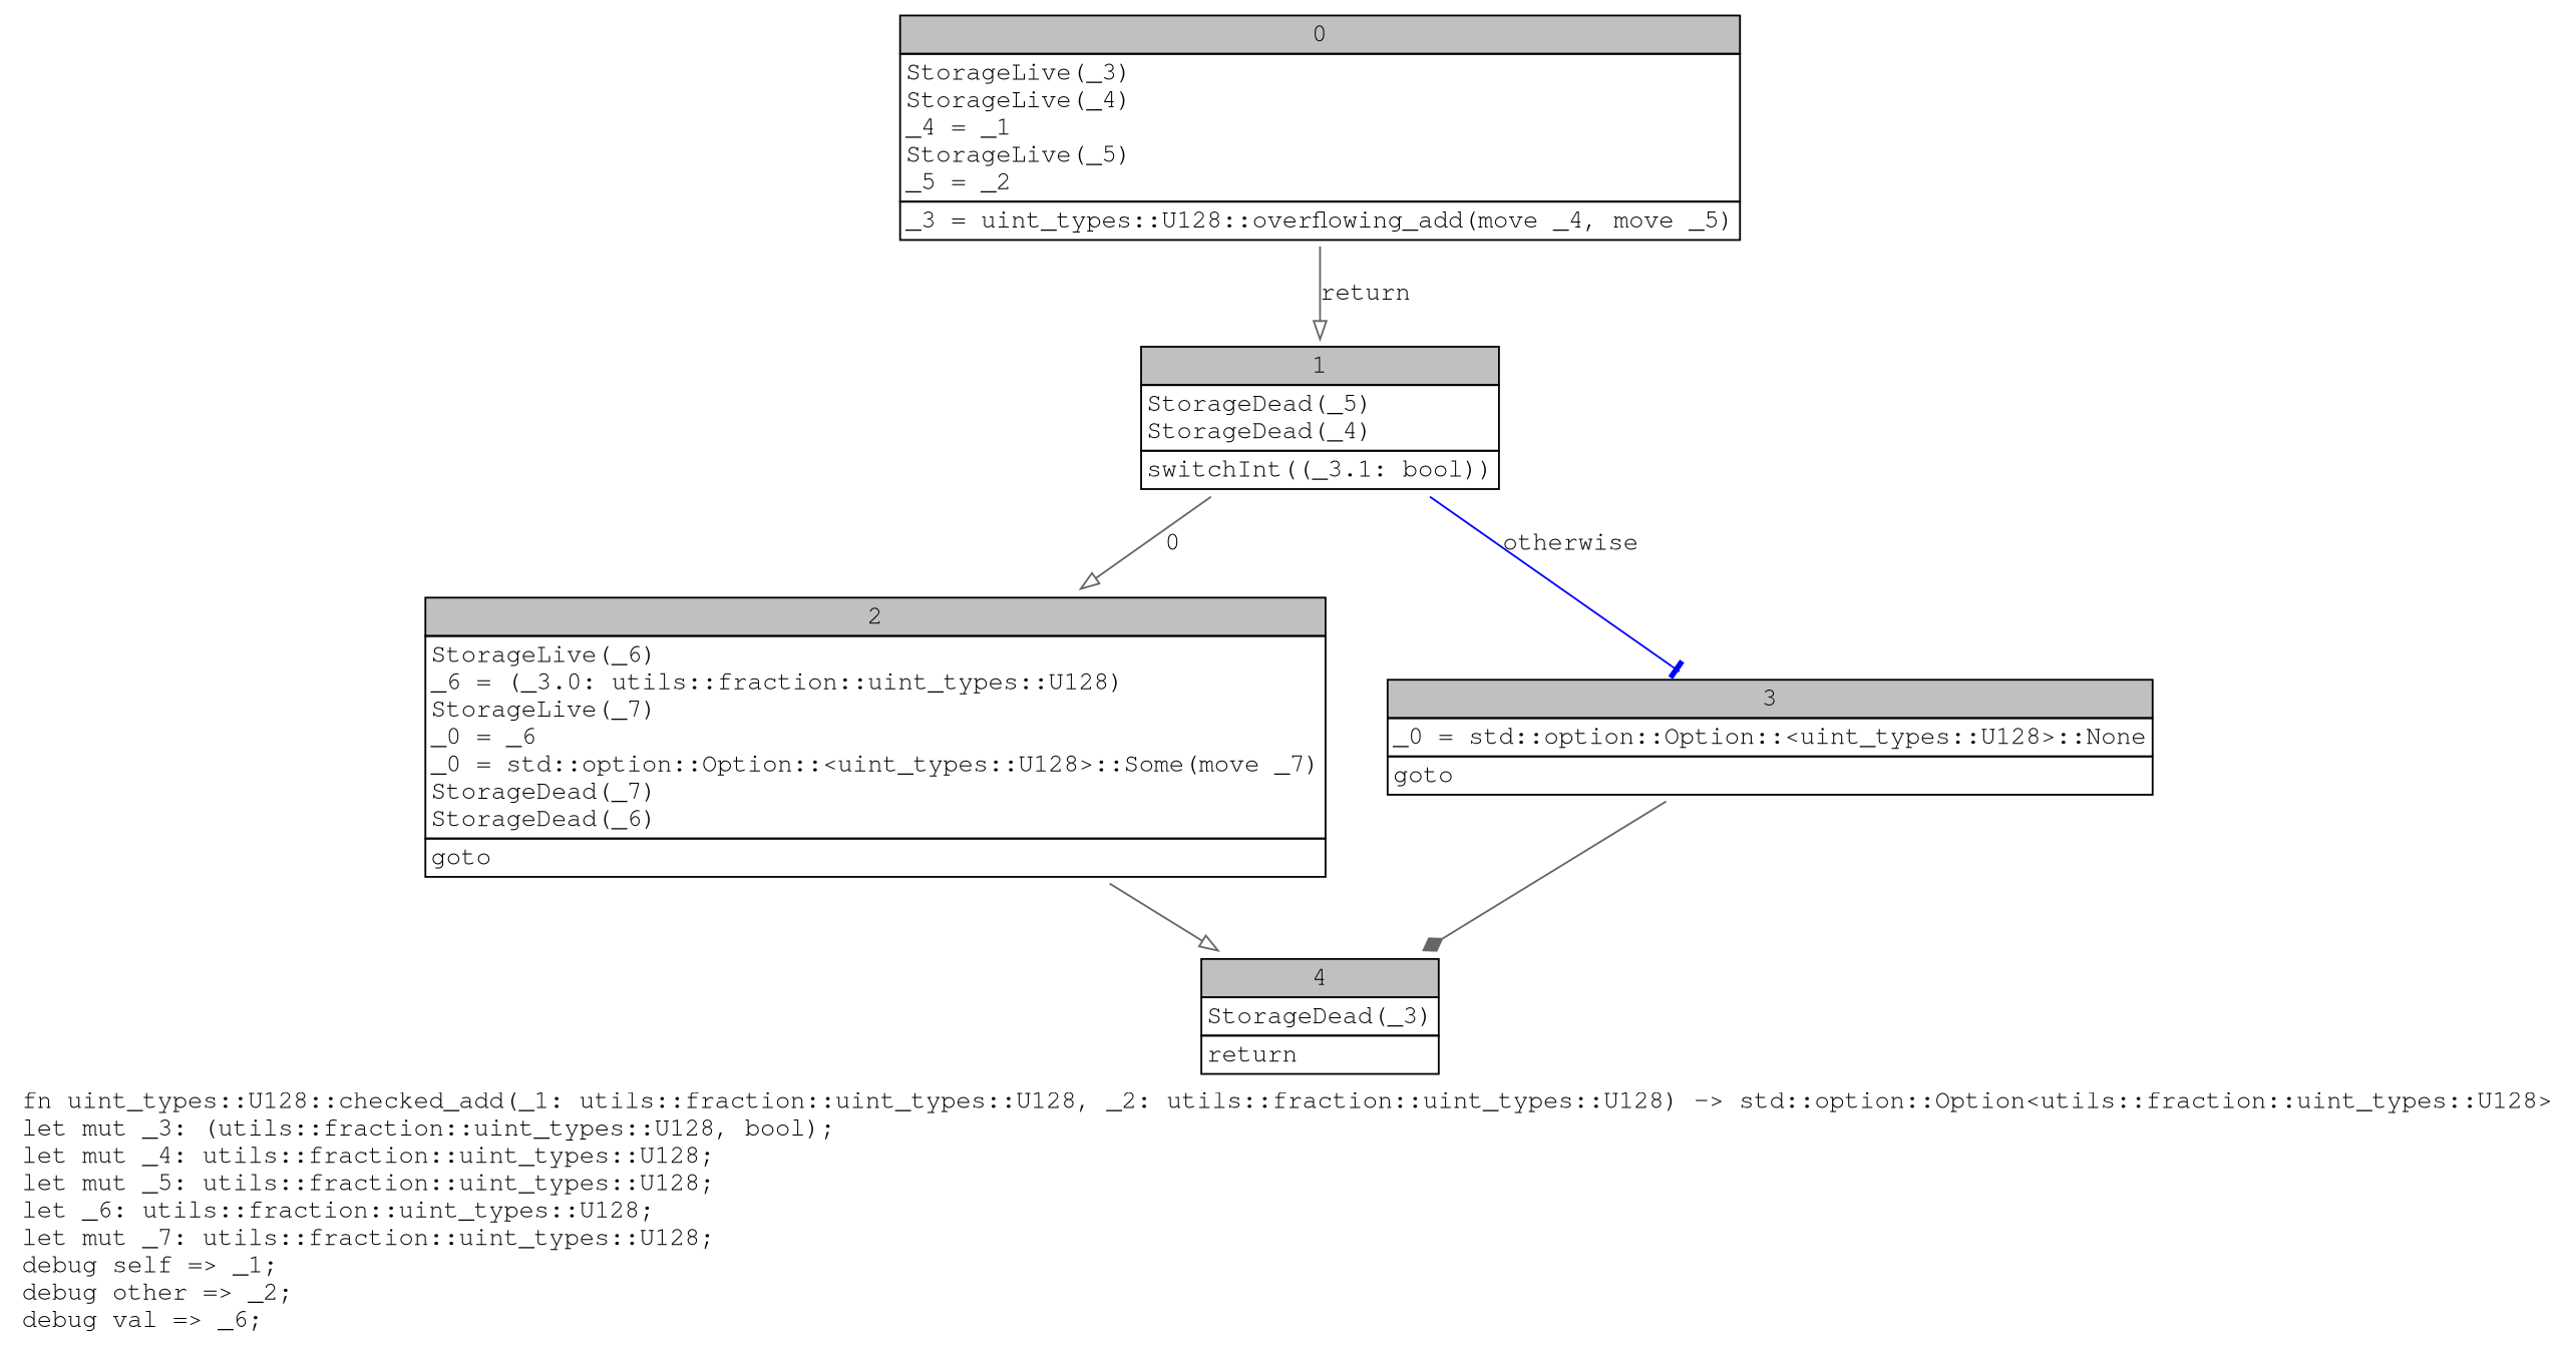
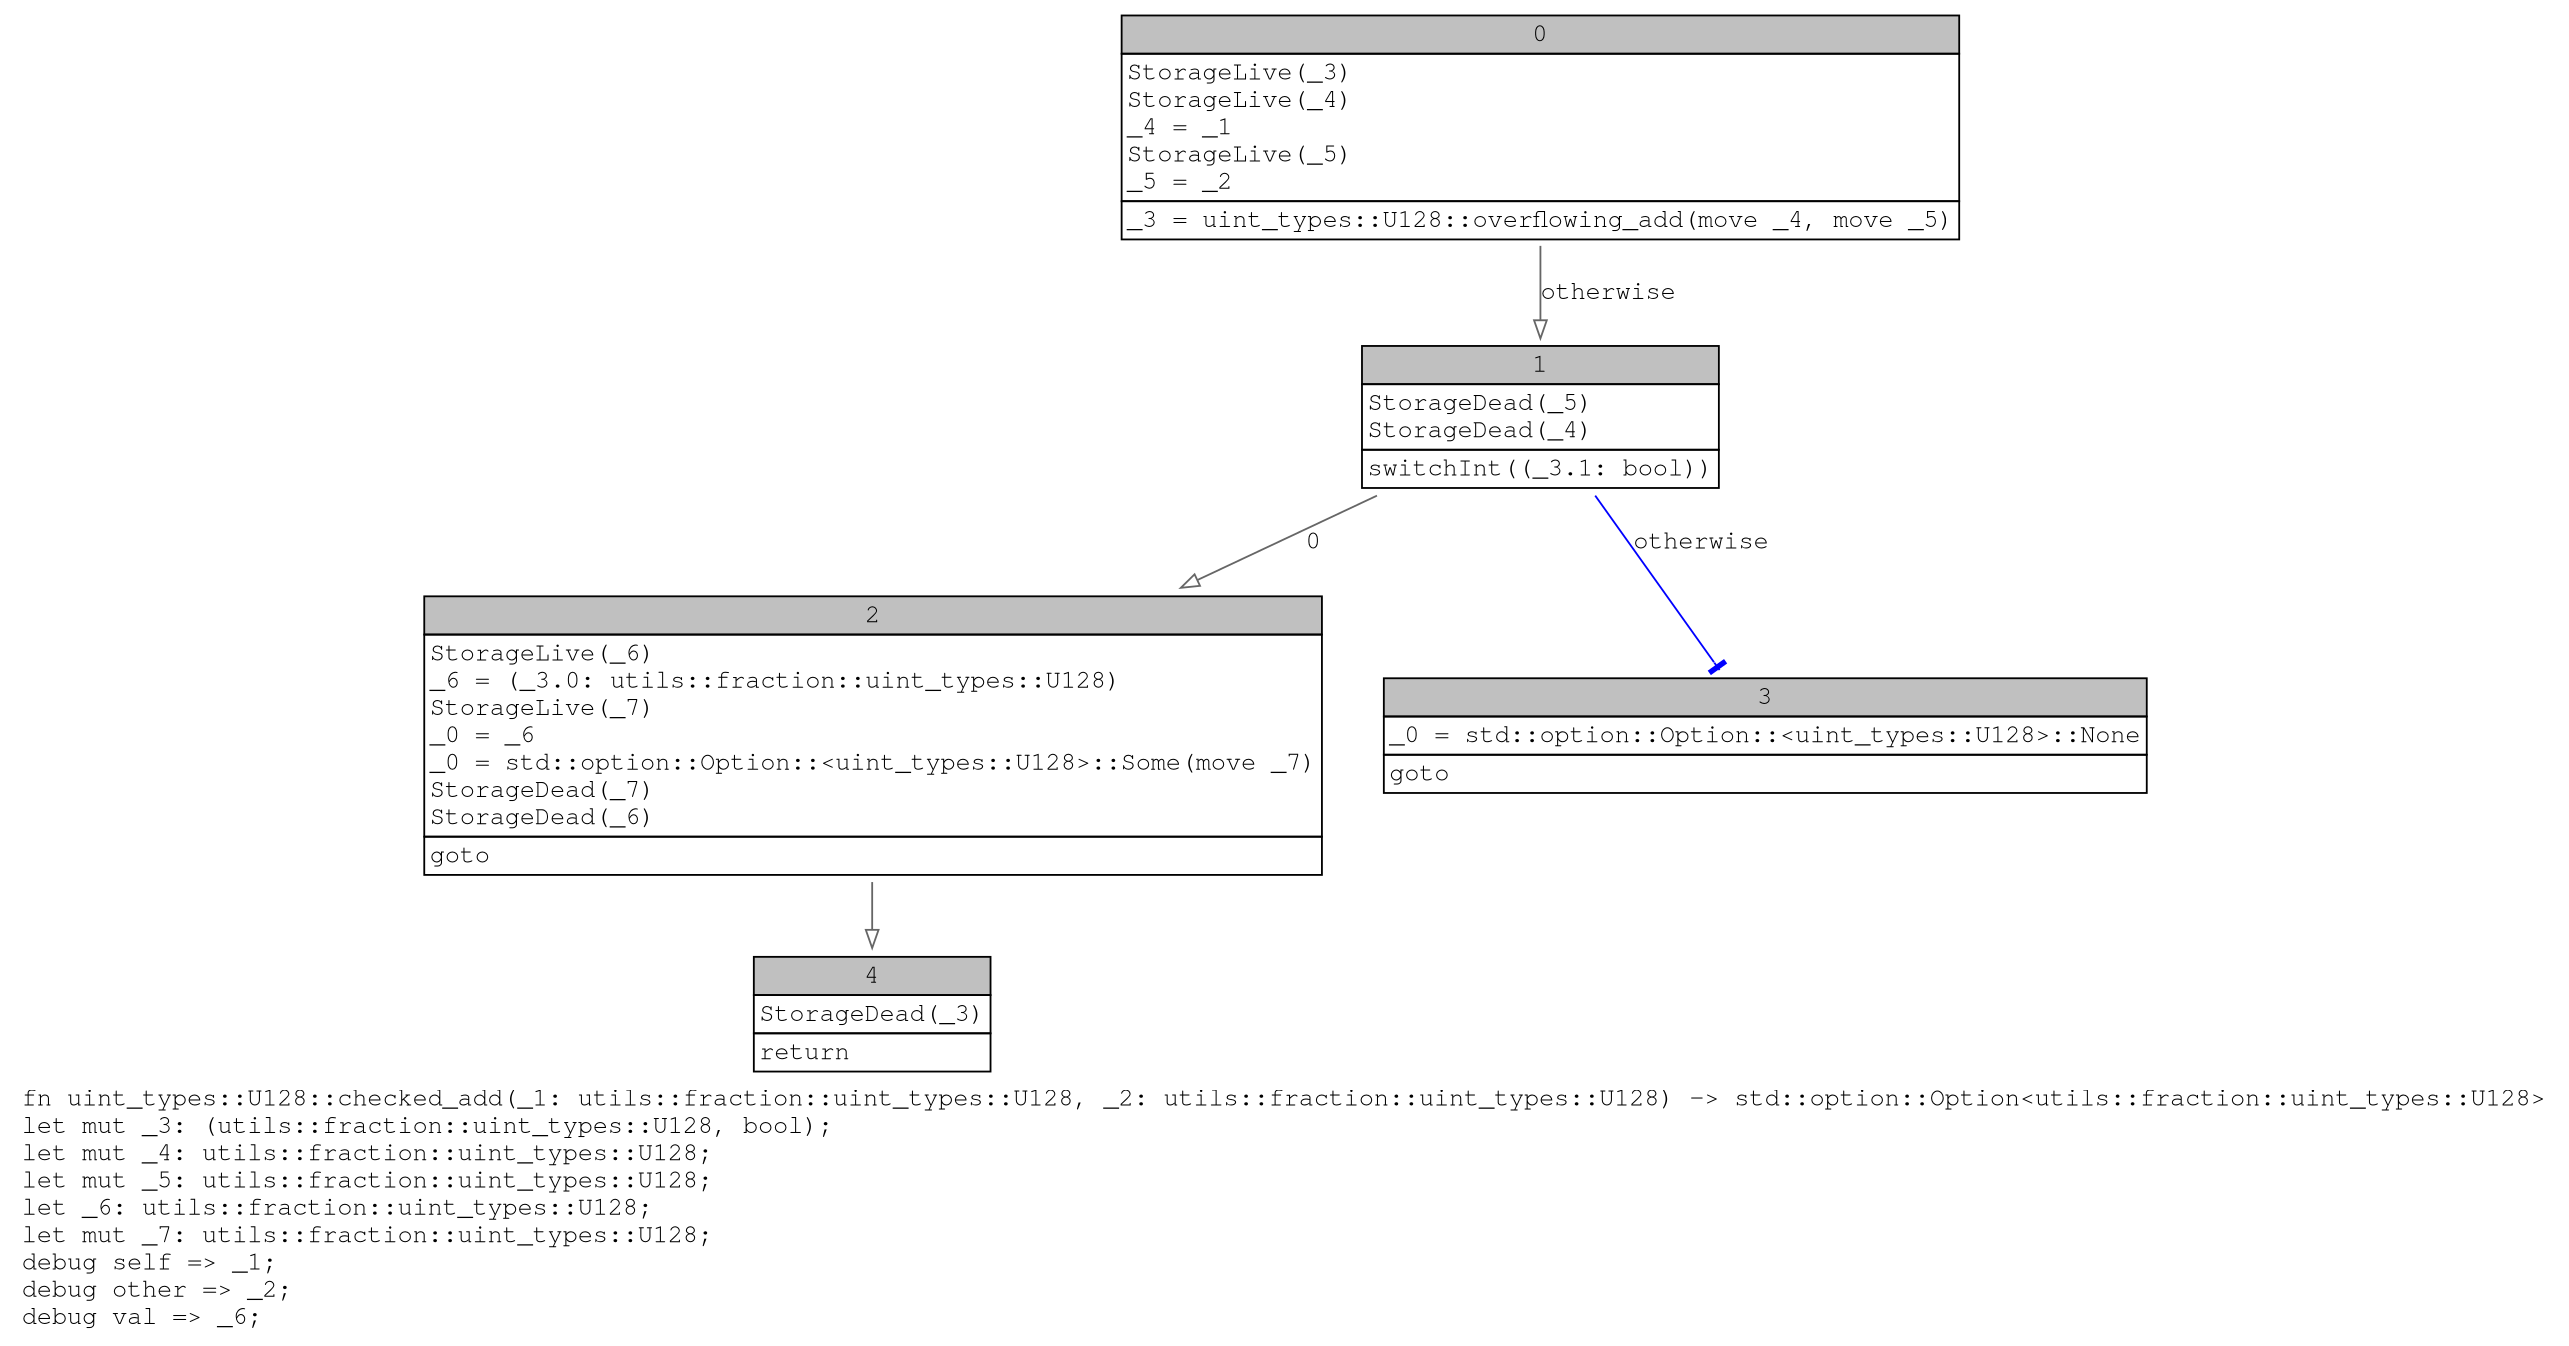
  digraph {
    fontname="Courier, monospace"
    label=<fn uint_types::U128::checked_add(_1: utils::fraction::uint_types::U128, _2: utils::fraction::uint_types::U128) -&gt; std::option::Option&lt;utils::fraction::uint_types::U128&gt;<br align="left"/>let mut _3: (utils::fraction::uint_types::U128, bool);<br align="left"/>let mut _4: utils::fraction::uint_types::U128;<br align="left"/>let mut _5: utils::fraction::uint_types::U128;<br align="left"/>let _6: utils::fraction::uint_types::U128;<br align="left"/>let mut _7: utils::fraction::uint_types::U128;<br align="left"/>debug self =&gt; _1;<br align="left"/>debug other =&gt; _2;<br align="left"/>debug val =&gt; _6;<br align="left"/>>
    node [fontname="Courier, monospace" shape=none]
    edge [arrowhead=onormal color=gray40 fontname="Courier, monospace"]
    n1 [label=<<table border="0" cellborder="1" cellspacing="0"><tr><td bgcolor="gray" align="center" colspan="1">0</td></tr><tr><td align="left" balign="left">StorageLive(_3)<br/>StorageLive(_4)<br/>_4 = _1<br/>StorageLive(_5)<br/>_5 = _2<br/></td></tr><tr><td align="left">_3 = uint_types::U128::overflowing_add(move _4, move _5)</td></tr></table>>]
    n2 [label=<<table border="0" cellborder="1" cellspacing="0"><tr><td bgcolor="gray" align="center" colspan="1">1</td></tr><tr><td align="left" balign="left">StorageDead(_5)<br/>StorageDead(_4)<br/></td></tr><tr><td align="left">switchInt((_3.1: bool))</td></tr></table>>]
    n3 [label=<<table border="0" cellborder="1" cellspacing="0"><tr><td bgcolor="gray" align="center" colspan="1">2</td></tr><tr><td align="left" balign="left">StorageLive(_6)<br/>_6 = (_3.0: utils::fraction::uint_types::U128)<br/>StorageLive(_7)<br/>_0 = _6<br/>_0 = std::option::Option::&lt;uint_types::U128&gt;::Some(move _7)<br/>StorageDead(_7)<br/>StorageDead(_6)<br/></td></tr><tr><td align="left">goto</td></tr></table>>]
    n4 [label=<<table border="0" cellborder="1" cellspacing="0"><tr><td bgcolor="gray" align="center" colspan="1">3</td></tr><tr><td align="left" balign="left">_0 = std::option::Option::&lt;uint_types::U128&gt;::None<br/></td></tr><tr><td align="left">goto</td></tr></table>>]
    n5 [label=<<table border="0" cellborder="1" cellspacing="0"><tr><td bgcolor="gray" align="center" colspan="1">4</td></tr><tr><td align="left" balign="left">StorageDead(_3)<br/></td></tr><tr><td align="left">return</td></tr></table>>]
-   n1 -> n2 [label=return]
+   n1 -> n2 [label=otherwise]
    n2 -> n3 [label=0]
    n2 -> n4 [arrowhead=tee color=blue label=otherwise]
    n3 -> n5
-   n4 -> n5 [arrowhead=diamond]
  }
